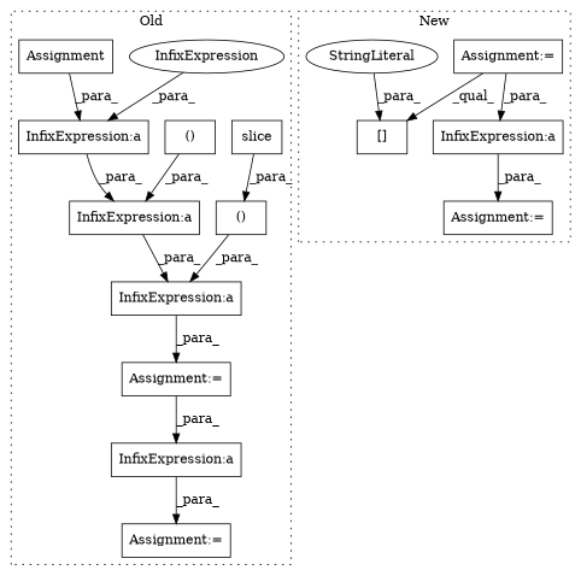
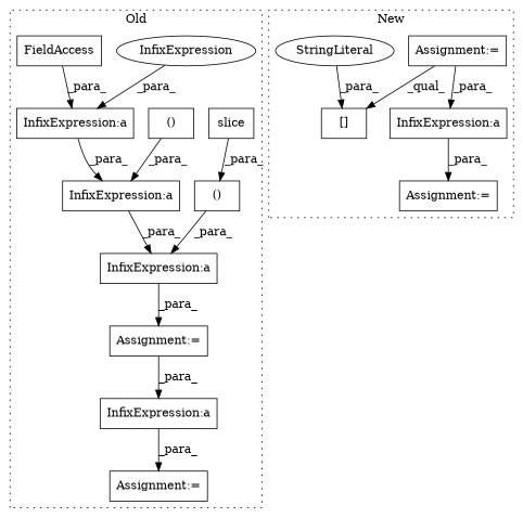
  digraph {
    node [a=27 l=1 shape=box]
    n1 [a=32 l="6,1" label=slice s="1179,1189"]
    n2 [a=7 label="Assignment:=" s=1255]
    n3 [a=106 l=25 label="()" s=1105]
    n4 [l=3 label="InfixExpression:a" s=873]
    n5 [a=34 label=InfixExpression s=872 shape=ellipse]
    n6 [a=106 l=35 label="()" s=1155]
-   n7 [a=22 l=6 label=Assignment s=876]
+   n7 [a=22 l=6 label=FieldAccess s=876]
    n8 [l=4 label="InfixExpression:a" s=1130]
    n9 [l=3 label="InfixExpression:a" s=1231]
    n10 [l=3 label="InfixExpression:a" s=1146]
    n11 [a=7 label="Assignment:=" s=1097]
    n12 [a=2 l="20,1" label="[]" s="964,1002"]
    n13 [a=7 label="Assignment:=" s=745]
    n14 [a=7 label="Assignment:=" s=1164]
    n15 [a=45 l=18 label=StringLiteral s=984 shape=ellipse]
    n16 [l=3 label="InfixExpression:a" s=1063]
    subgraph cluster_1 {
      label=Old
      style=dotted
      n1
      n2
      n3
      n4
      n5
      n6
      n7
      n8
      n9
      n10
      n11
    }
    subgraph cluster_2 {
      label=New
      style=dotted
      n12
      n13
      n14
      n15
      n16
    }
    n1 -> n6 [label=_para_]
    n3 -> n8 [label=_para_]
    n4 -> n8 [label=_para_]
    n5 -> n4 [label=_para_]
    n6 -> n10 [label=_para_]
    n7 -> n4 [label=_para_]
    n8 -> n10 [label=_para_]
    n9 -> n2 [label=_para_]
    n10 -> n11 [label=_para_]
    n11 -> n9 [label=_para_]
    n13 -> n12 [label=_qual_]
    n13 -> n16 [label=_para_]
    n15 -> n12 [label=_para_]
    n16 -> n14 [label=_para_]
  }
